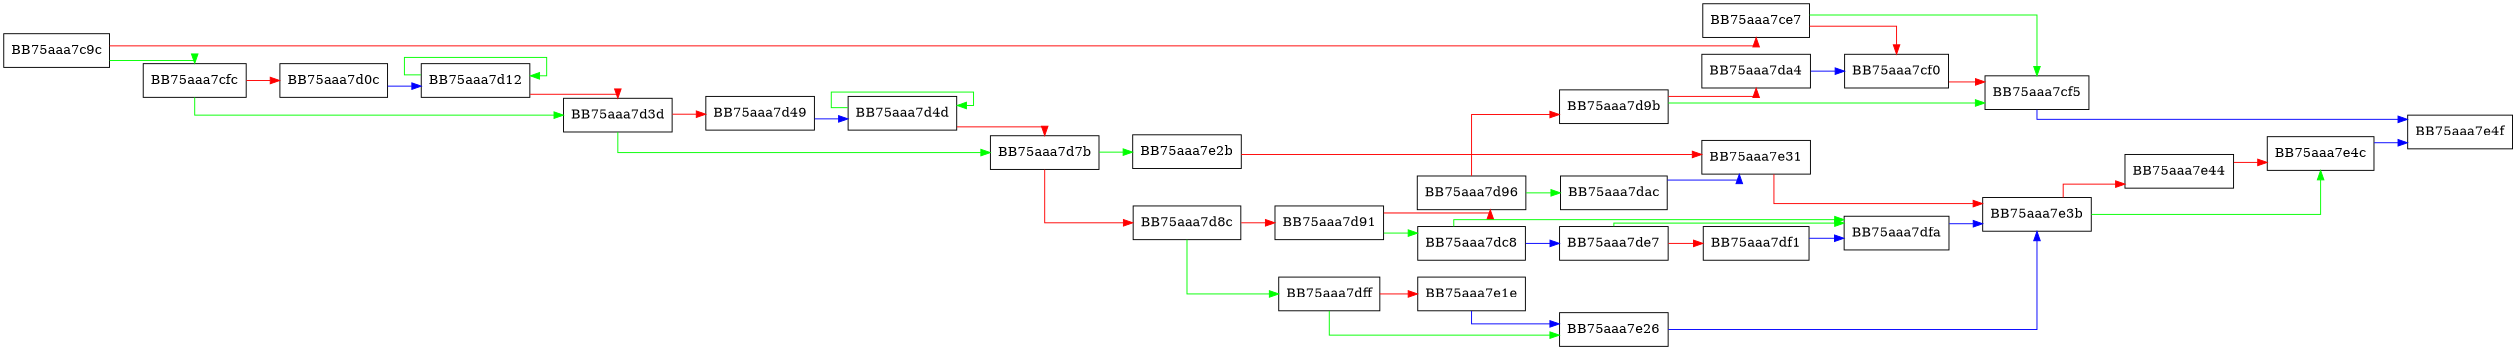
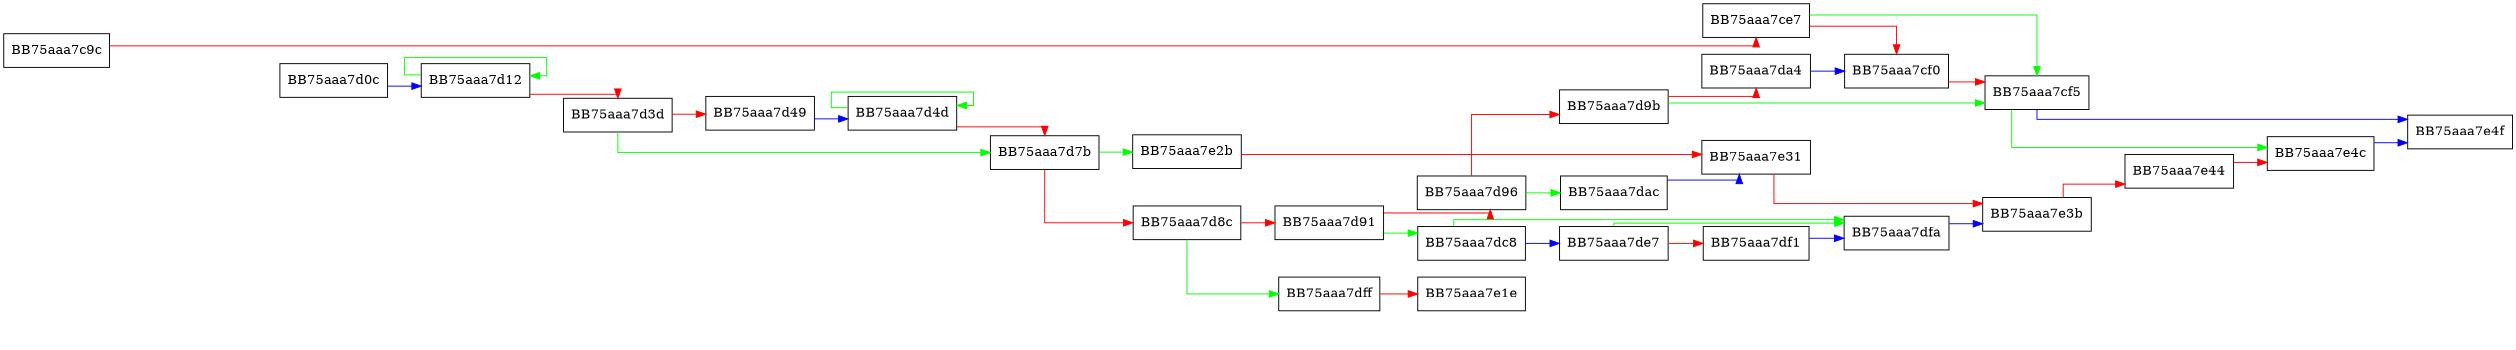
  digraph {
    rankdir=LR
    splines=ortho
    node [shape=box]
    edge [color=red]
    BB75aaa7c9c
-   BB75aaa7cfc
    BB75aaa7ce7
    BB75aaa7d3d
    BB75aaa7d0c
    BB75aaa7cf5
    BB75aaa7cf0
    BB75aaa7d7b
    BB75aaa7d49
    BB75aaa7d12
    BB75aaa7e4f
    BB75aaa7e2b
    BB75aaa7d8c
    BB75aaa7d4d
    BB75aaa7e31
    BB75aaa7dff
    BB75aaa7d91
    BB75aaa7e3b
-   BB75aaa7e26
    BB75aaa7e1e
    BB75aaa7dc8
    BB75aaa7d96
    BB75aaa7dfa
    BB75aaa7de7
    BB75aaa7dac
    BB75aaa7d9b
    BB75aaa7df1
    BB75aaa7da4
    BB75aaa7e4c
    BB75aaa7e44
-   BB75aaa7c9c -> BB75aaa7cfc [color=green]
    BB75aaa7c9c -> BB75aaa7ce7
-   BB75aaa7cfc -> BB75aaa7d3d [color=green]
-   BB75aaa7cfc -> BB75aaa7d0c
    BB75aaa7ce7 -> BB75aaa7cf5 [color=green]
    BB75aaa7ce7 -> BB75aaa7cf0
    BB75aaa7d3d -> BB75aaa7d7b [color=green]
    BB75aaa7d3d -> BB75aaa7d49
    BB75aaa7d0c -> BB75aaa7d12 [color=blue]
    BB75aaa7cf5 -> BB75aaa7e4f [color=blue]
    BB75aaa7cf0 -> BB75aaa7cf5
    BB75aaa7d7b -> BB75aaa7e2b [color=green]
    BB75aaa7d7b -> BB75aaa7d8c
    BB75aaa7d49 -> BB75aaa7d4d [color=blue]
    BB75aaa7d12 -> BB75aaa7d3d
    BB75aaa7d12 -> BB75aaa7d12 [color=green]
    BB75aaa7e2b -> BB75aaa7e31
    BB75aaa7d8c -> BB75aaa7dff [color=green]
    BB75aaa7d8c -> BB75aaa7d91
    BB75aaa7d4d -> BB75aaa7d7b
    BB75aaa7d4d -> BB75aaa7d4d [color=green]
    BB75aaa7e31 -> BB75aaa7e3b
-   BB75aaa7dff -> BB75aaa7e26 [color=green]
    BB75aaa7dff -> BB75aaa7e1e
    BB75aaa7d91 -> BB75aaa7dc8 [color=green]
    BB75aaa7d91 -> BB75aaa7d96
-   BB75aaa7e3b -> BB75aaa7e4c [color=green]
+   BB75aaa7cf5 -> BB75aaa7e4c [color=green]
    BB75aaa7e3b -> BB75aaa7e44
-   BB75aaa7e26 -> BB75aaa7e3b [color=blue]
-   BB75aaa7e1e -> BB75aaa7e26 [color=blue]
    BB75aaa7dc8 -> BB75aaa7dfa [color=green]
    BB75aaa7dc8 -> BB75aaa7de7 [color=blue]
    BB75aaa7d96 -> BB75aaa7dac [color=green]
    BB75aaa7d96 -> BB75aaa7d9b
    BB75aaa7dfa -> BB75aaa7e3b [color=blue]
    BB75aaa7de7 -> BB75aaa7dfa [color=green]
    BB75aaa7de7 -> BB75aaa7df1
    BB75aaa7dac -> BB75aaa7e31 [color=blue]
    BB75aaa7d9b -> BB75aaa7cf5 [color=green]
    BB75aaa7d9b -> BB75aaa7da4
    BB75aaa7df1 -> BB75aaa7dfa [color=blue]
    BB75aaa7da4 -> BB75aaa7cf0 [color=blue]
    BB75aaa7e4c -> BB75aaa7e4f [color=blue]
    BB75aaa7e44 -> BB75aaa7e4c
  }
